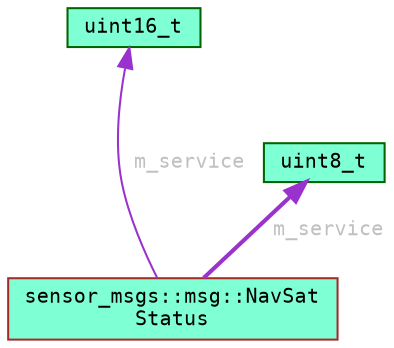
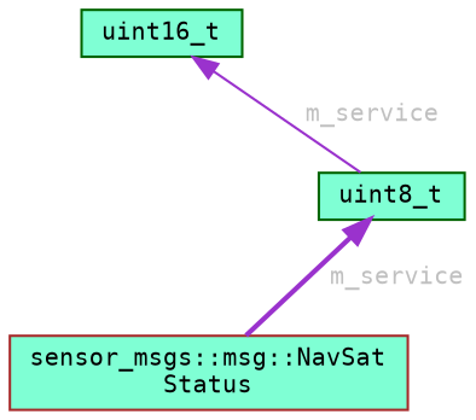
  digraph {
    fontname="DejaVu Sans Mono"
    node [color=darkgreen fillcolor=aquamarine fontname="DejaVu Sans Mono" fontsize=10 shape=box style=filled]
    edge [color=darkorchid3 dir=back fontcolor=grey fontname="DejaVu Sans Mono" fontsize=10 labelfontname=Helvetica labelfontsize=10]
    n1 [color=brown fontcolor=black height=0.2 label="sensor_msgs::msg::NavSat\lStatus" width=0.4]
    n2 [height=0.2 label=uint8_t width=0.4]
    n3 [height=0.2 label=uint16_t width=0.4]
    n2 -> n1 [label=" m_service" style=bold]
-   n3 -> n1 [label=" m_service" style=solid]
+   n3 -> n2 [label=" m_service" style=solid]
  }
